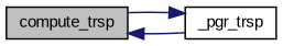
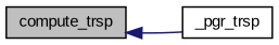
  digraph {
    rankdir=LR
    fontname="Liberation Sans"
    node [color=black fontname="Liberation Sans" fontsize=10 shape=record style=filled]
    edge [color=midnightblue dir=back fontname="Liberation Sans" fontsize=10 labelfontname=Helvetica labelfontsize=10 style=solid]
    n1 [fillcolor=grey75 fontcolor=black height=0.2 label=compute_trsp width=0.4]
    n2 [fillcolor=white height=0.2 label=_pgr_trsp width=0.4]
    n1 -> n2
-   n2 -> n1
  }
